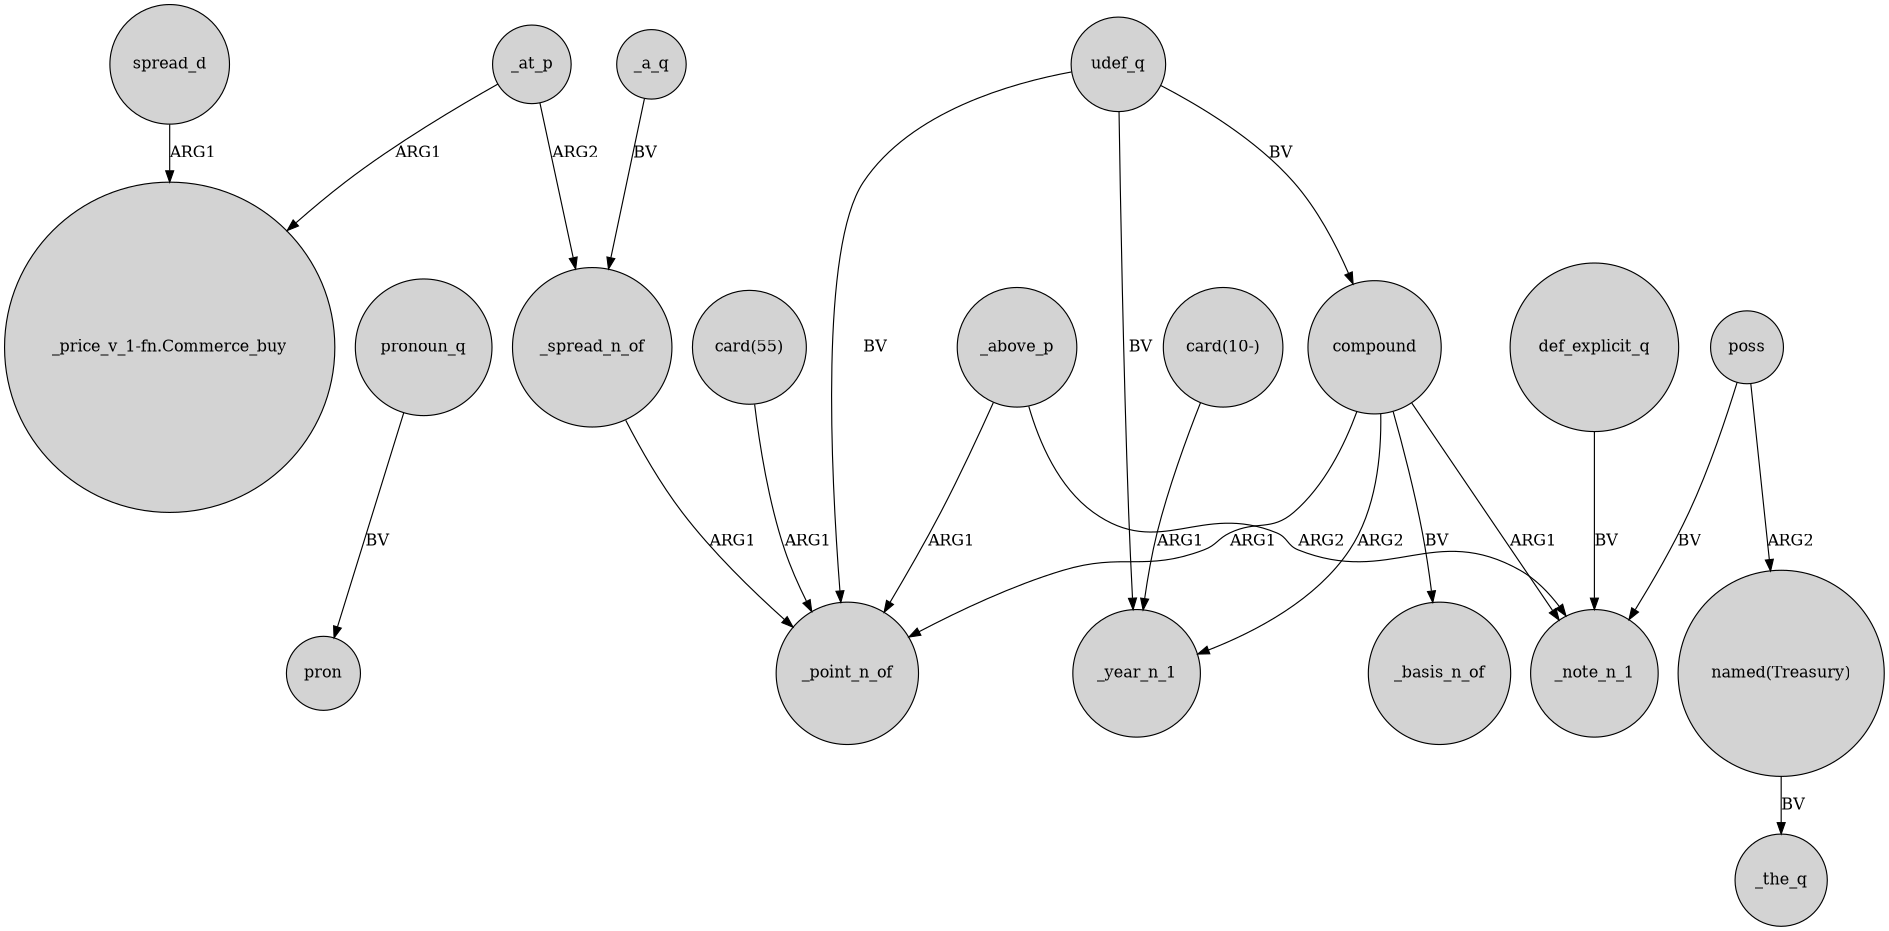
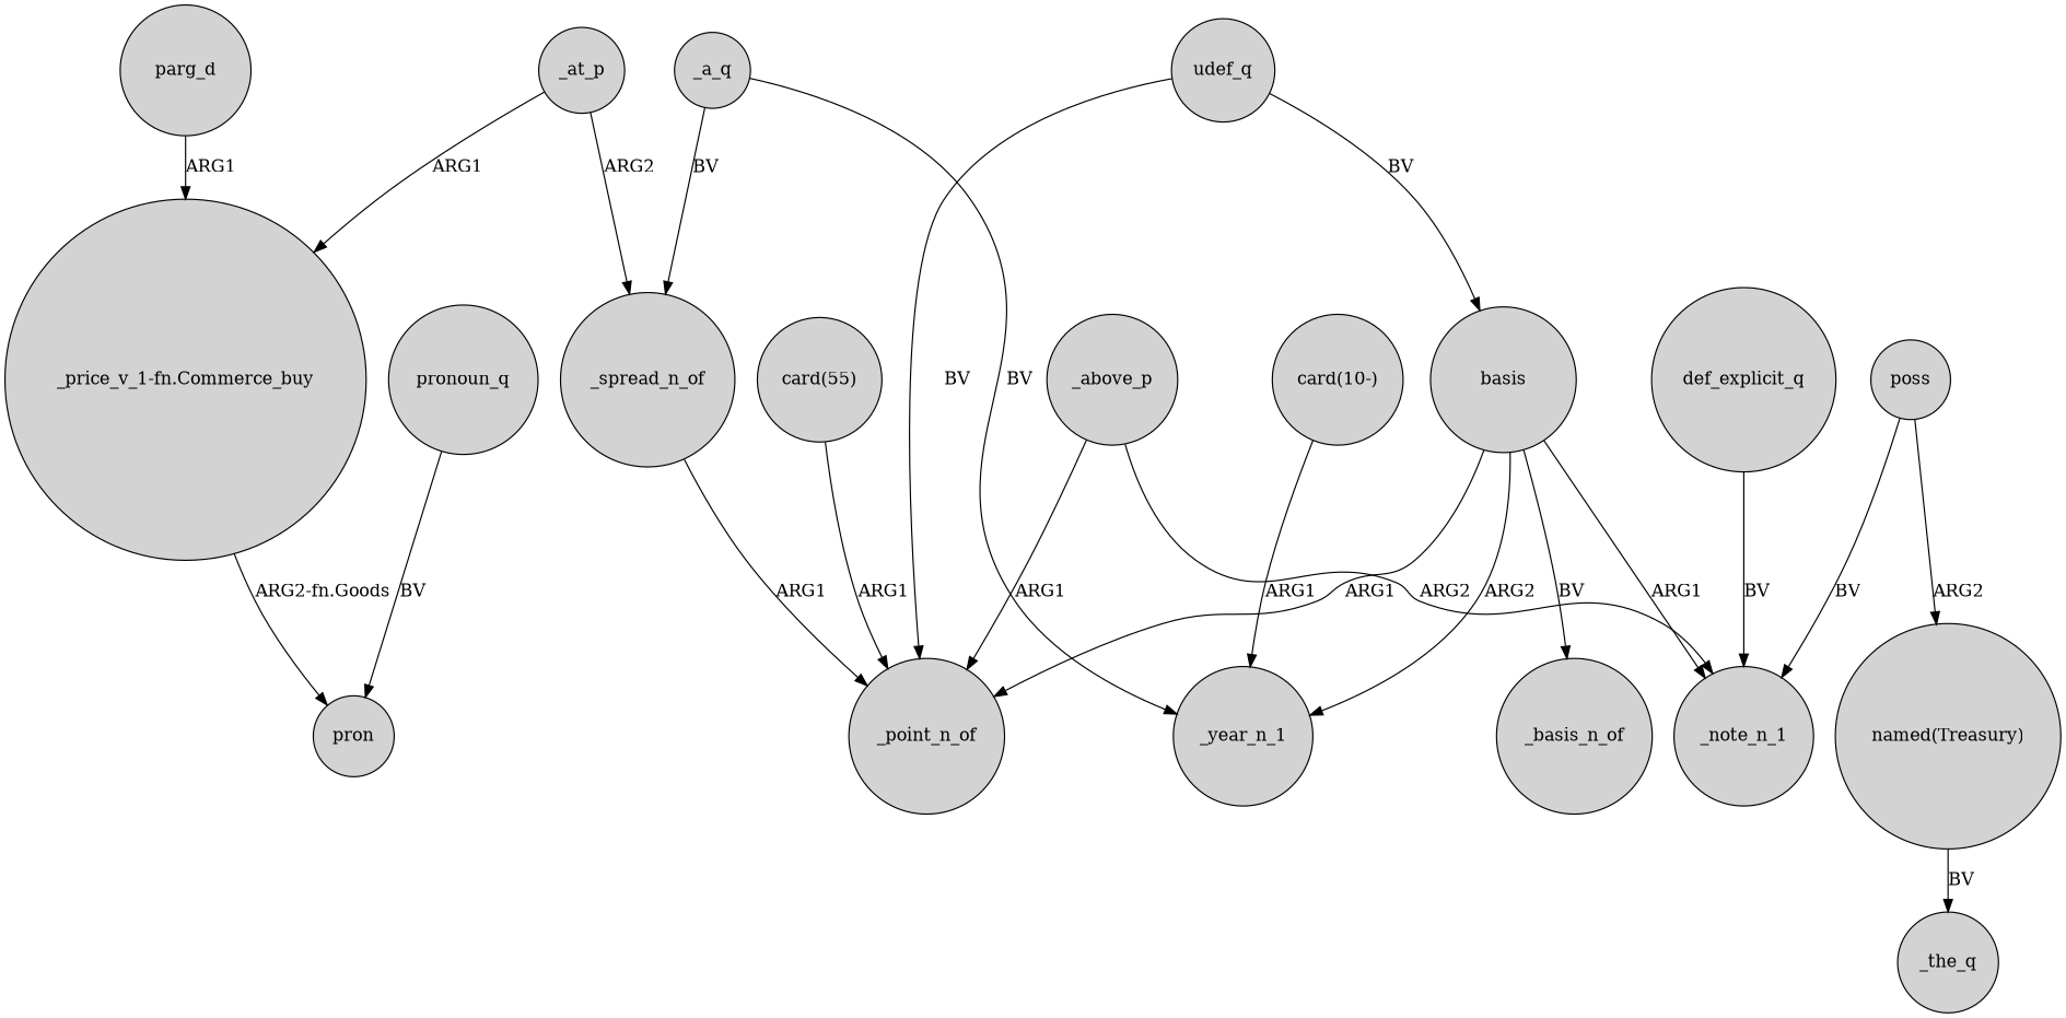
  digraph {
    node [shape=circle style=filled]
    "_price_v_1-fn.Commerce_buy"
    pron
    udef_q
    _point_n_of
    _year_n_1
-   compound
+   compound [label=basis]
    poss
    "named(Treasury)"
    _note_n_1
    _the_q
    _above_p
-   parg_d [label=spread_d]
+   parg_d
    "card(55)"
    _at_p
    _spread_n_of
    def_explicit_q
    pronoun_q
    _basis_n_of
    _a_q
    "card(10-)"
+   "_price_v_1-fn.Commerce_buy" -> pron [label="ARG2-fn.Goods"]
    udef_q -> _point_n_of [label=BV]
-   udef_q -> _year_n_1 [label=BV]
+   _a_q -> _year_n_1 [label=BV]
    udef_q -> compound [label=BV]
    compound -> _point_n_of [label=ARG1]
    compound -> _year_n_1 [label=ARG2]
    compound -> _note_n_1 [label=ARG1]
    compound -> _basis_n_of [label=BV]
    poss -> "named(Treasury)" [label=ARG2]
    poss -> _note_n_1 [label=BV]
    "named(Treasury)" -> _the_q [label=BV]
    _above_p -> _point_n_of [label=ARG1]
    _above_p -> _note_n_1 [label=ARG2]
    parg_d -> "_price_v_1-fn.Commerce_buy" [label=ARG1]
    "card(55)" -> _point_n_of [label=ARG1]
    _at_p -> "_price_v_1-fn.Commerce_buy" [label=ARG1]
    _at_p -> _spread_n_of [label=ARG2]
    _spread_n_of -> _point_n_of [label=ARG1]
    def_explicit_q -> _note_n_1 [label=BV]
    pronoun_q -> pron [label=BV]
    _a_q -> _spread_n_of [label=BV]
    "card(10-)" -> _year_n_1 [label=ARG1]
  }
